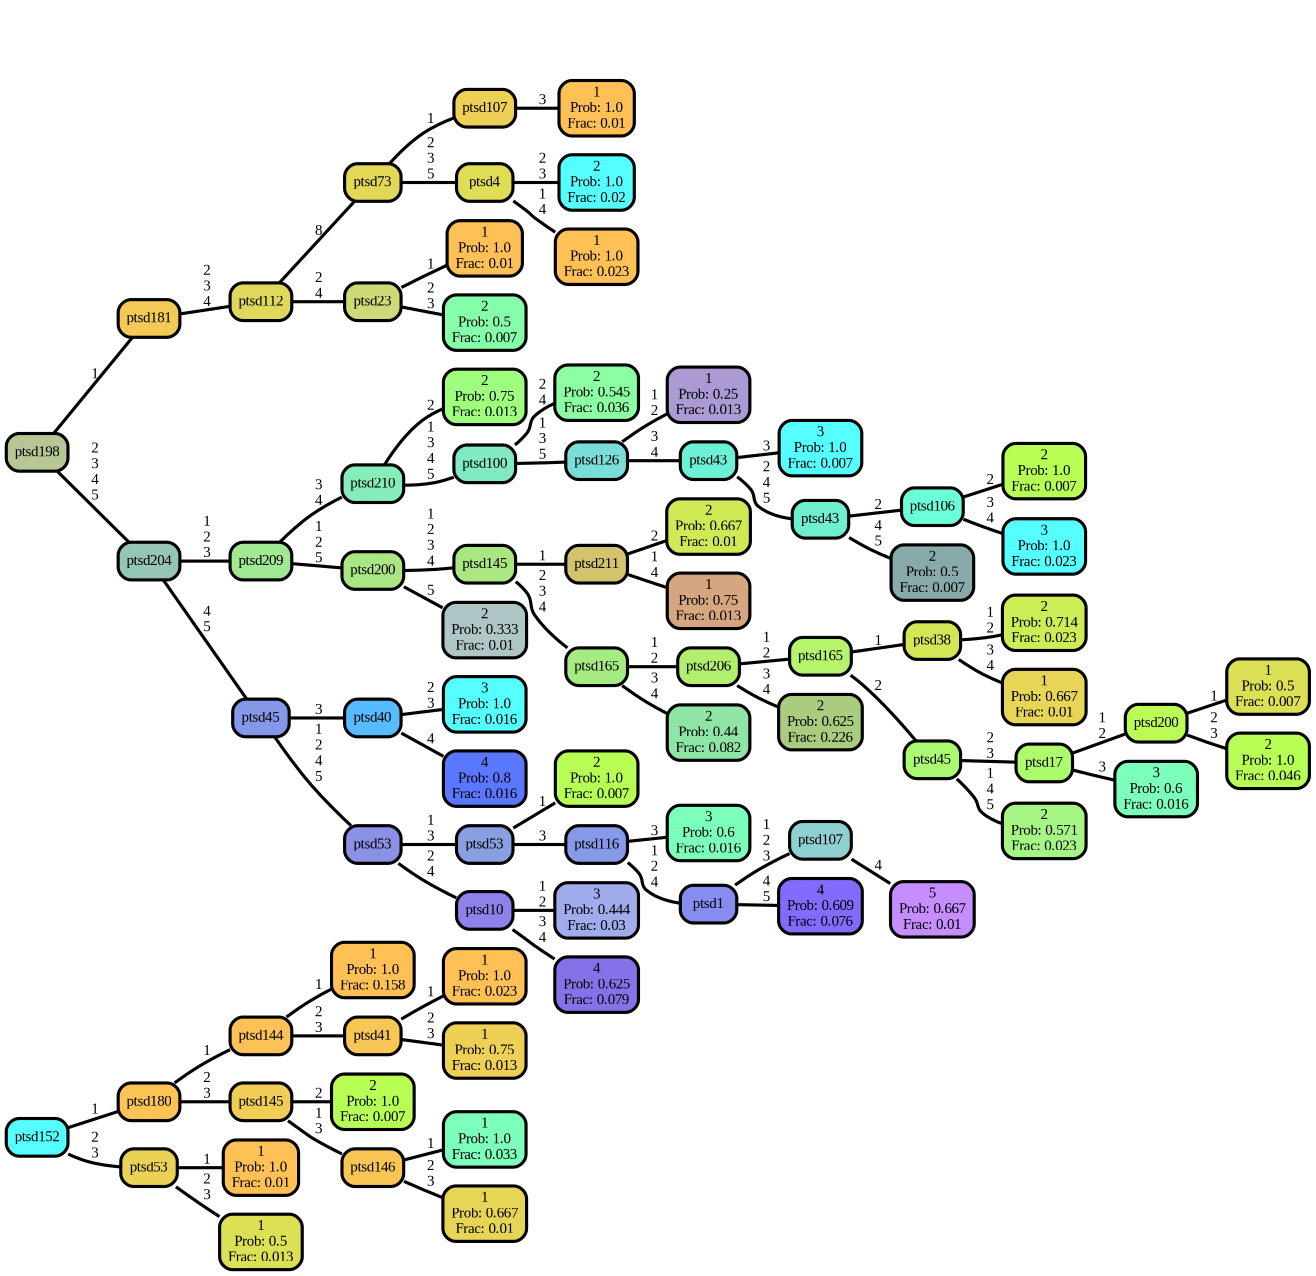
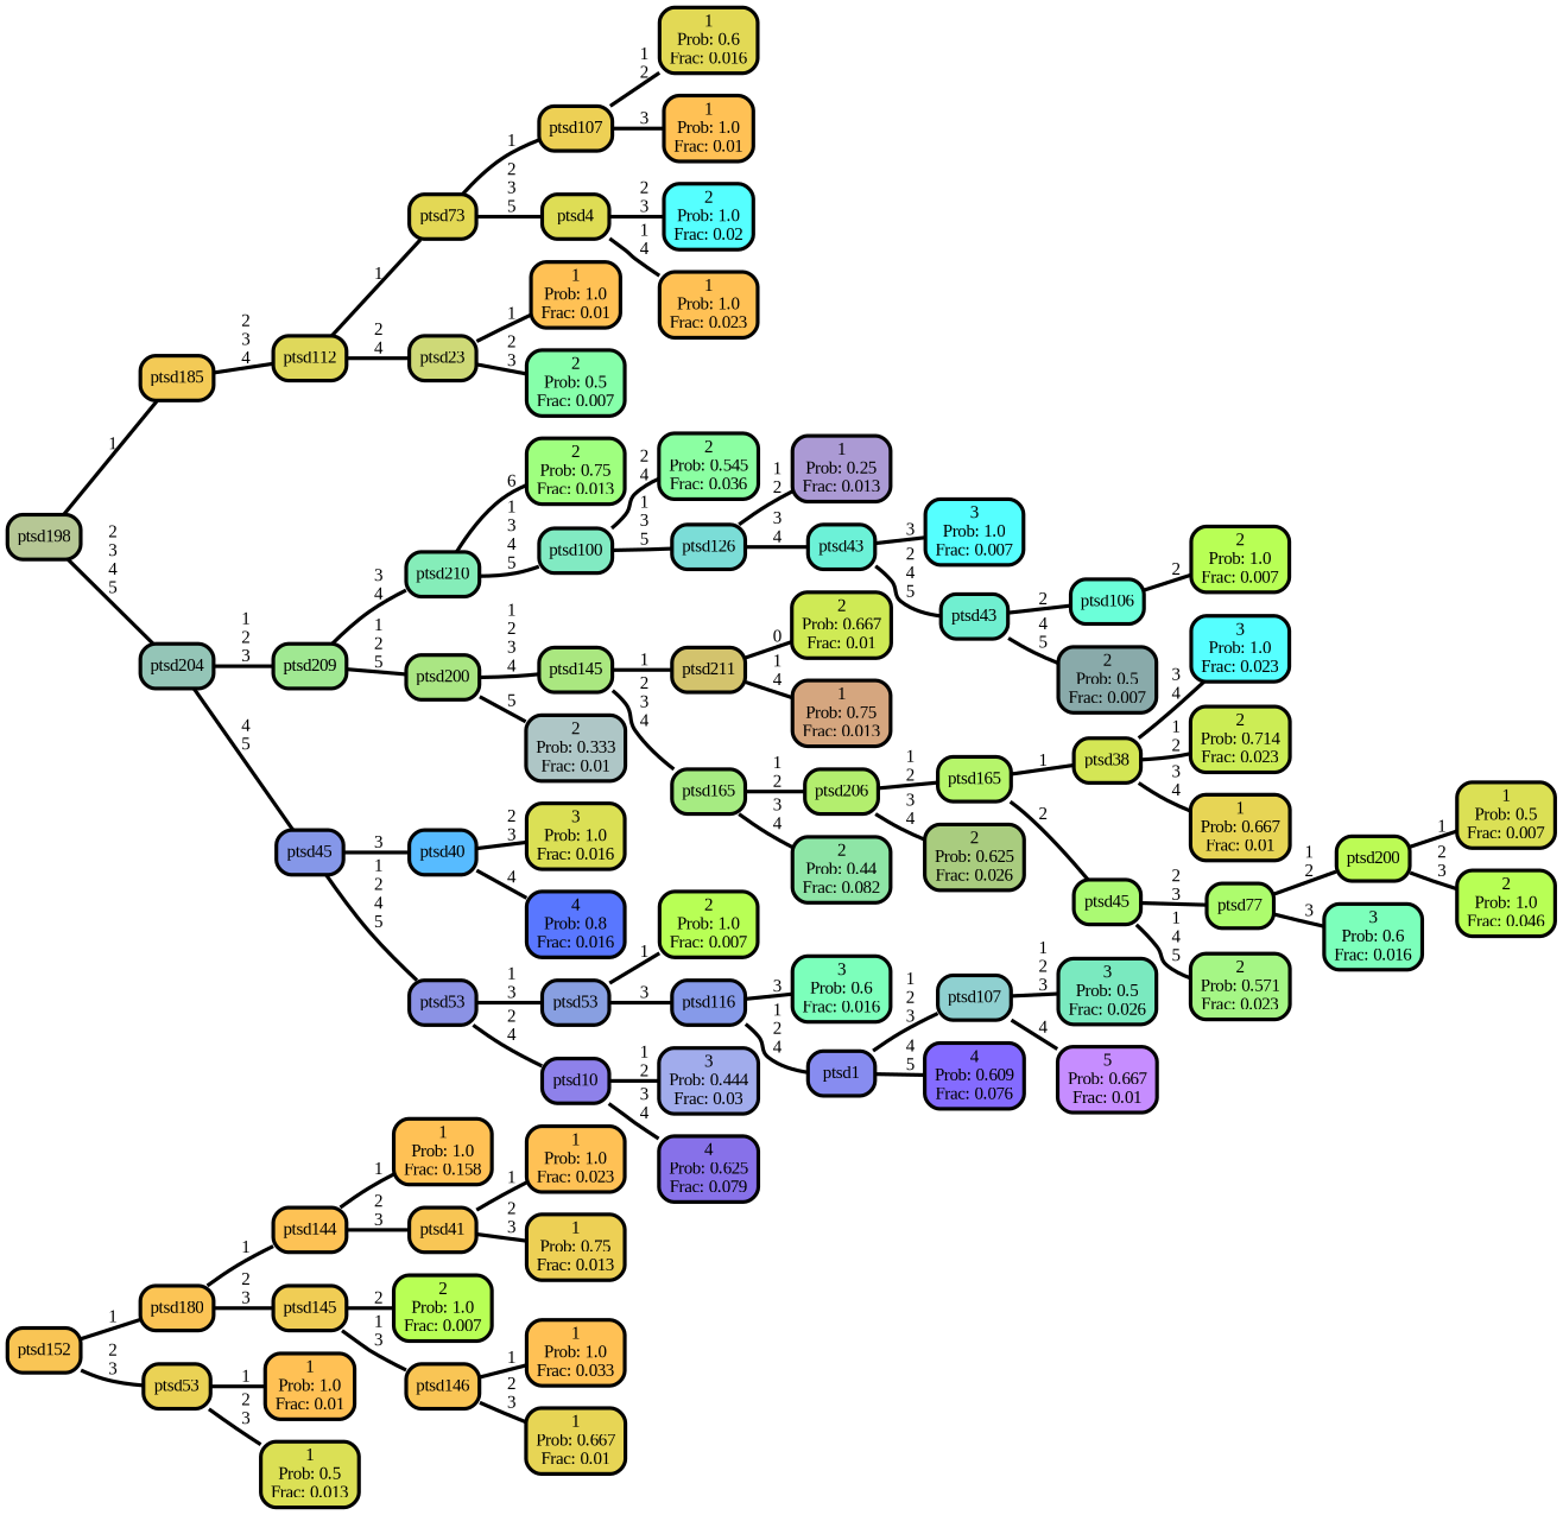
  graph {
    fontname="Liberation Serif"
    rankdir=LR
    ranksep="0 equally"
    splines=straight
    node [color=black fillcolor="#ffc155" fontcolor=black fontname="Liberation Serif" penwidth=3 shape=box style="filled, rounded"]
    edge [color=black fontname="Liberation Serif" penwidth=3]
    n1 [label="1\nProb: 1.0\nFrac: 0.158"]
    n2 [fillcolor="#fdc255" label=ptsd144]
    n3 [fillcolor="#f8c655" label=ptsd41]
    n4 [label="1\nProb: 1.0\nFrac: 0.023"]
    n5 [fillcolor="#edd055" label="1\nProb: 0.75\nFrac: 0.013"]
    n6 [fillcolor="#fbc455" label=ptsd180]
    n7 [fillcolor="#f0cd55" label=ptsd145]
    n8 [fillcolor="#b8ff55" label="2\nProb: 1.0\nFrac: 0.007"]
    n9 [fillcolor="#f9c555" label=ptsd146]
-   n10 [fillcolor="#7cffbb" label="1\nProb: 1.0\nFrac: 0.033"]
+   n10 [label="1\nProb: 1.0\nFrac: 0.033"]
    n11 [fillcolor="#e7d555" label="1\nProb: 0.667\nFrac: 0.01"]
-   n12 [fillcolor="#55ffff" label=ptsd152]
+   n12 [fillcolor="#f9c555" label=ptsd152]
    n13 [fillcolor="#ead255" label=ptsd53]
    n14 [label="1\nProb: 1.0\nFrac: 0.01"]
    n15 [fillcolor="#dbe055" label="1\nProb: 0.5\nFrac: 0.013"]
-   n16 [fillcolor="#f3ca56" label=ptsd181]
+   n16 [fillcolor="#f3ca56" label=ptsd185]
    n17 [fillcolor="#dfd85b" label=ptsd112]
    n18 [fillcolor="#e3d855" label=ptsd73]
    n19 [fillcolor="#ced977" label=ptsd23]
+   n20 [fillcolor="#e2d955" label="1\nProb: 0.6\nFrac: 0.016"]
    n21 [fillcolor="#edd055" label=ptsd107]
    n22 [label="1\nProb: 1.0\nFrac: 0.01"]
    n23 [fillcolor="#dedd55" label=ptsd4]
    n24 [fillcolor="#55ffff" label="2\nProb: 1.0\nFrac: 0.02"]
    n25 [label="1\nProb: 1.0\nFrac: 0.023"]
    n26 [label="1\nProb: 1.0\nFrac: 0.01"]
    n27 [fillcolor="#86ffaa" label="2\nProb: 0.5\nFrac: 0.007"]
    n28 [fillcolor="#b6c795" label=ptsd198]
    n29 [fillcolor="#94c5b7" label=ptsd204]
    n30 [fillcolor="#a0e892" label=ptsd209]
    n31 [fillcolor="#8597e8" label=ptsd45]
    n32 [fillcolor="#9fff7f" label="2\nProb: 0.75\nFrac: 0.013"]
    n33 [fillcolor="#85edb9" label=ptsd210]
    n34 [fillcolor="#81eac2" label=ptsd100]
    n35 [fillcolor="#8bffa2" label="2\nProb: 0.545\nFrac: 0.036"]
    n36 [fillcolor="#7bddd7" label=ptsd126]
    n37 [fillcolor="#ab9ad4" label="1\nProb: 0.25\nFrac: 0.013"]
    n38 [fillcolor="#6cf1d7" label=ptsd43]
    n39 [fillcolor="#55ffff" label="3\nProb: 1.0\nFrac: 0.007"]
    n40 [fillcolor="#70efd0" label=ptsd43]
    n41 [fillcolor="#6bffd9" label=ptsd106]
    n42 [fillcolor="#89aaaa" label="2\nProb: 0.5\nFrac: 0.007"]
    n43 [fillcolor="#b8ff55" label="2\nProb: 1.0\nFrac: 0.007"]
    n44 [fillcolor="#55ffff" label="3\nProb: 1.0\nFrac: 0.023"]
    n45 [fillcolor="#aae683" label=ptsd200]
    n46 [fillcolor="#aae780" label=ptsd145]
    n47 [fillcolor="#aec6c6" label="2\nProb: 0.333\nFrac: 0.01"]
    n48 [fillcolor="#cfea55" label="2\nProb: 0.667\nFrac: 0.01"]
    n49 [fillcolor="#d3c36d" label=ptsd211]
    n50 [fillcolor="#d5a67f" label="1\nProb: 0.75\nFrac: 0.013"]
    n51 [fillcolor="#a6eb82" label=ptsd165]
    n52 [fillcolor="#b3ee6e" label=ptsd206]
    n53 [fillcolor="#8ee5a6" label="2\nProb: 0.44\nFrac: 0.082"]
    n54 [fillcolor="#cced55" label="2\nProb: 0.714\nFrac: 0.023"]
    n55 [fillcolor="#d4e655" label=ptsd38]
    n56 [fillcolor="#e7d555" label="1\nProb: 0.667\nFrac: 0.01"]
    n57 [fillcolor="#b6f56b" label=ptsd165]
    n58 [fillcolor="#abfa73" label=ptsd45]
-   n59 [fillcolor="#adfc6d" label=ptsd17]
+   n59 [fillcolor="#adfc6d" label=ptsd77]
    n60 [fillcolor="#a5f685" label="2\nProb: 0.571\nFrac: 0.023"]
    n61 [fillcolor="#dbe055" label="1\nProb: 0.5\nFrac: 0.007"]
    n62 [fillcolor="#bcfb55" label=ptsd200]
    n63 [fillcolor="#b8ff55" label="2\nProb: 1.0\nFrac: 0.046"]
    n64 [fillcolor="#7cffbb" label="3\nProb: 0.6\nFrac: 0.016"]
-   n65 [fillcolor="#a9cc7f" label="2\nProb: 0.625\nFrac: 0.226"]
+   n65 [fillcolor="#a9cc7f" label="2\nProb: 0.625\nFrac: 0.026"]
    n66 [fillcolor="#57bbff" label=ptsd40]
    n67 [fillcolor="#8b92e5" label=ptsd53]
-   n68 [fillcolor="#55ffff" label="3\nProb: 1.0\nFrac: 0.016"]
+   n68 [fillcolor="#dbe055" label="3\nProb: 1.0\nFrac: 0.016"]
    n69 [fillcolor="#5977ff" label="4\nProb: 0.8\nFrac: 0.016"]
    n70 [fillcolor="#889fe1" label=ptsd53]
    n71 [fillcolor="#8e81ea" label=ptsd10]
    n72 [fillcolor="#b8ff55" label="2\nProb: 1.0\nFrac: 0.007"]
    n73 [fillcolor="#869ae9" label=ptsd116]
    n74 [fillcolor="#7cffbb" label="3\nProb: 0.6\nFrac: 0.016"]
    n75 [fillcolor="#878cf0" label=ptsd1]
    n76 [fillcolor="#8fd0d0" label=ptsd107]
    n77 [fillcolor="#846bff" label="4\nProb: 0.609\nFrac: 0.076"]
+   n78 [fillcolor="#7ae9bf" label="3\nProb: 0.5\nFrac: 0.026"]
    n79 [fillcolor="#c68dff" label="5\nProb: 0.667\nFrac: 0.01"]
    n80 [fillcolor="#a1acec" label="3\nProb: 0.444\nFrac: 0.03"]
    n81 [fillcolor="#8771e9" label="4\nProb: 0.625\nFrac: 0.079"]
    subgraph sub_1 {
      rank=same
    }
    n2 -- n1 [label=" 1"]
    n2 -- n3 [label=" 2\n 3"]
    n3 -- n4 [label=" 1"]
    n3 -- n5 [label=" 2\n 3"]
    n6 -- n2 [label=" 1"]
    n6 -- n7 [label=" 2\n 3"]
    n7 -- n8 [label=" 2"]
    n7 -- n9 [label=" 1\n 3"]
    n9 -- n10 [label=" 1"]
    n9 -- n11 [label=" 2\n 3"]
    n12 -- n6 [label=" 1"]
    n12 -- n13 [label=" 2\n 3"]
    n13 -- n14 [label=" 1"]
    n13 -- n15 [label=" 2\n 3"]
    n16 -- n17 [label=" 2\n 3\n 4"]
-   n17 -- n18 [label=" 8"]
+   n17 -- n18 [label=" 1"]
    n17 -- n19 [label=" 2\n 4"]
    n18 -- n21 [label=" 1"]
    n18 -- n23 [label=" 2\n 3\n 5"]
    n19 -- n26 [label=" 1"]
    n19 -- n27 [label=" 2\n 3"]
+   n21 -- n20 [label=" 1\n 2"]
    n21 -- n22 [label=" 3"]
    n23 -- n24 [label=" 2\n 3"]
    n23 -- n25 [label=" 1\n 4"]
    n28 -- n16 [label=" 1"]
    n28 -- n29 [label=" 2\n 3\n 4\n 5"]
    n29 -- n30 [label=" 1\n 2\n 3"]
    n29 -- n31 [label=" 4\n 5"]
    n30 -- n33 [label=" 3\n 4"]
    n30 -- n45 [label=" 1\n 2\n 5"]
    n31 -- n66 [label=" 3"]
    n31 -- n67 [label=" 1\n 2\n 4\n 5"]
-   n33 -- n32 [label=" 2"]
+   n33 -- n32 [label=" 6"]
    n33 -- n34 [label=" 1\n 3\n 4\n 5"]
    n34 -- n35 [label=" 2\n 4"]
    n34 -- n36 [label=" 1\n 3\n 5"]
    n36 -- n37 [label=" 1\n 2"]
    n36 -- n38 [label=" 3\n 4"]
    n38 -- n39 [label=" 3"]
    n38 -- n40 [label=" 2\n 4\n 5"]
    n40 -- n41 [label=" 2"]
    n40 -- n42 [label=" 4\n 5"]
    n41 -- n43 [label=" 2"]
-   n41 -- n44 [label=" 3\n 4"]
+   n55 -- n44 [label=" 3\n 4"]
    n45 -- n46 [label=" 1\n 2\n 3\n 4"]
    n45 -- n47 [label=" 5"]
    n46 -- n49 [label=" 1"]
    n46 -- n51 [label=" 2\n 3\n 4"]
-   n49 -- n48 [label=" 2"]
+   n49 -- n48 [label=" 0"]
    n49 -- n50 [label=" 1\n 4"]
    n51 -- n52 [label=" 1\n 2"]
    n51 -- n53 [label=" 3\n 4"]
    n52 -- n57 [label=" 1\n 2"]
    n52 -- n65 [label=" 3\n 4"]
    n55 -- n54 [label=" 1\n 2"]
    n55 -- n56 [label=" 3\n 4"]
    n57 -- n55 [label=" 1"]
    n57 -- n58 [label=" 2"]
    n58 -- n59 [label=" 2\n 3"]
    n58 -- n60 [label=" 1\n 4\n 5"]
    n59 -- n62 [label=" 1\n 2"]
    n59 -- n64 [label=" 3"]
    n62 -- n61 [label=" 1"]
    n62 -- n63 [label=" 2\n 3"]
    n66 -- n68 [label=" 2\n 3"]
    n66 -- n69 [label=" 4"]
    n67 -- n70 [label=" 1\n 3"]
    n67 -- n71 [label=" 2\n 4"]
    n70 -- n72 [label=" 1"]
    n70 -- n73 [label=" 3"]
    n71 -- n80 [label=" 1\n 2"]
    n71 -- n81 [label=" 3\n 4"]
    n73 -- n74 [label=" 3"]
    n73 -- n75 [label=" 1\n 2\n 4"]
    n75 -- n76 [label=" 1\n 2\n 3"]
    n75 -- n77 [label=" 4\n 5"]
+   n76 -- n78 [label=" 1\n 2\n 3"]
    n76 -- n79 [label=" 4"]
  }
